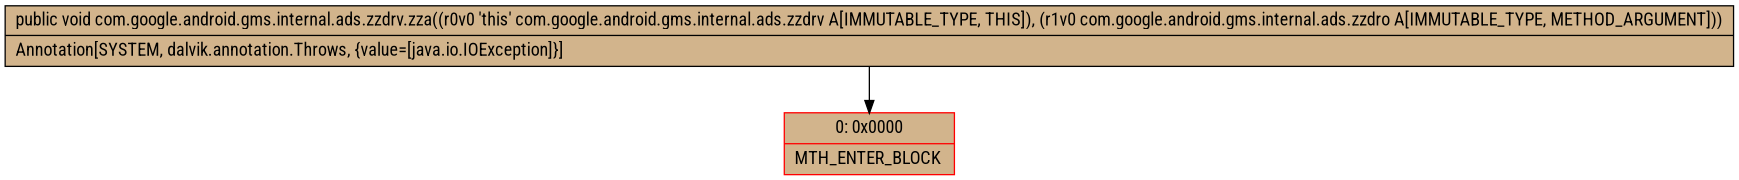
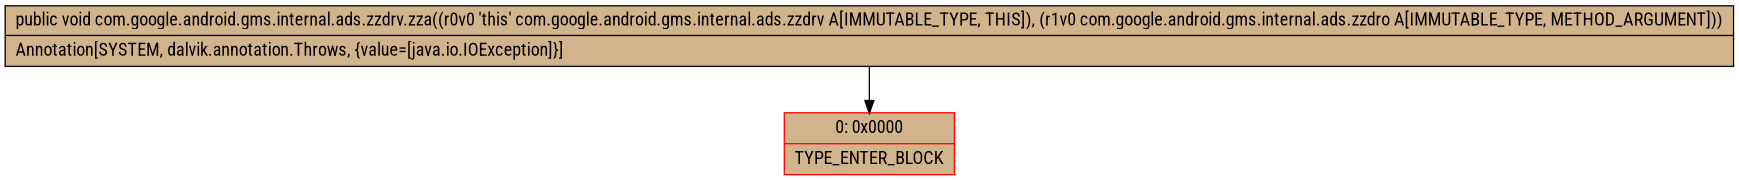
  digraph {
    fontname="Roboto Condensed"
    node [shape=record style=filled fillcolor=tan fontname="Roboto Condensed"]
-   n1 [color=red label="{0\:\ 0x0000|MTH_ENTER_BLOCK\l}"]
+   n1 [color=red label="{0\:\ 0x0000|TYPE_ENTER_BLOCK\l}"]
    n2 [label="{public void com.google.android.gms.internal.ads.zzdrv.zza((r0v0 'this' com.google.android.gms.internal.ads.zzdrv A[IMMUTABLE_TYPE, THIS]), (r1v0 com.google.android.gms.internal.ads.zzdro A[IMMUTABLE_TYPE, METHOD_ARGUMENT]))  | Annotation[SYSTEM, dalvik.annotation.Throws, \{value=[java.io.IOException]\}]\l}"]
    subgraph cluster_1 {
      label="R(0)"
    }
    n2 -> n1 [style=solid fontname="Roboto Condensed"]
  }
